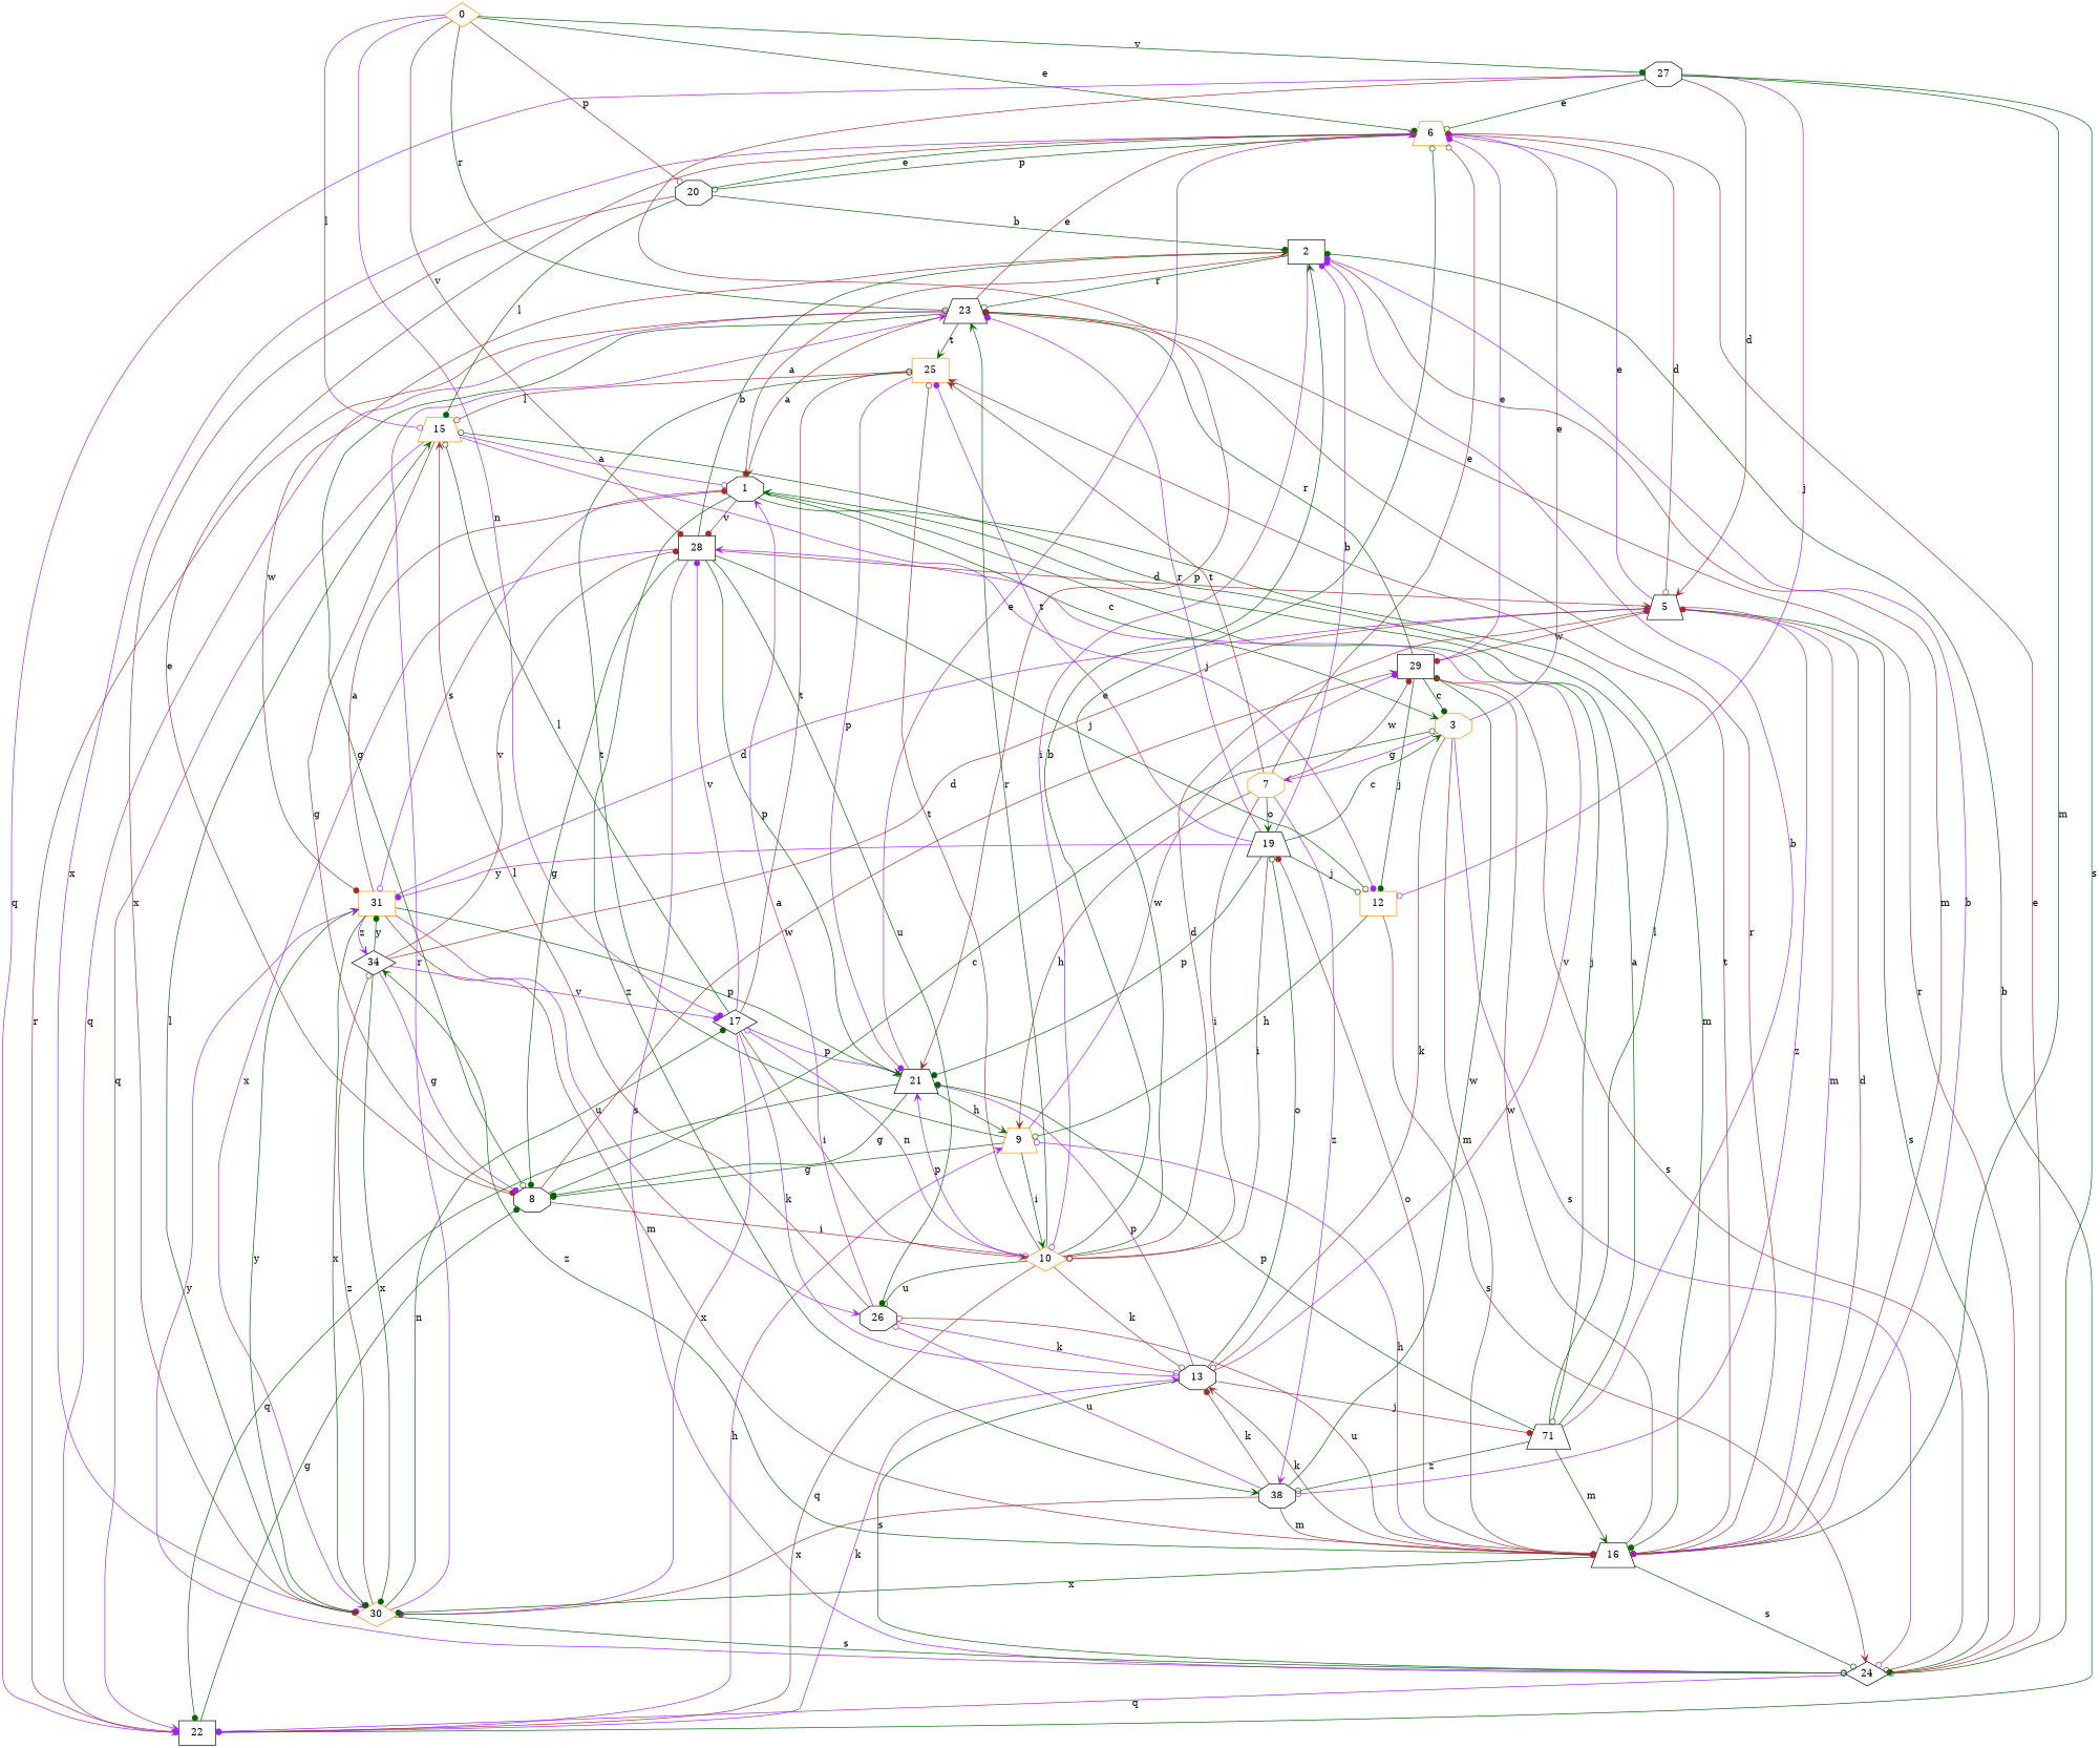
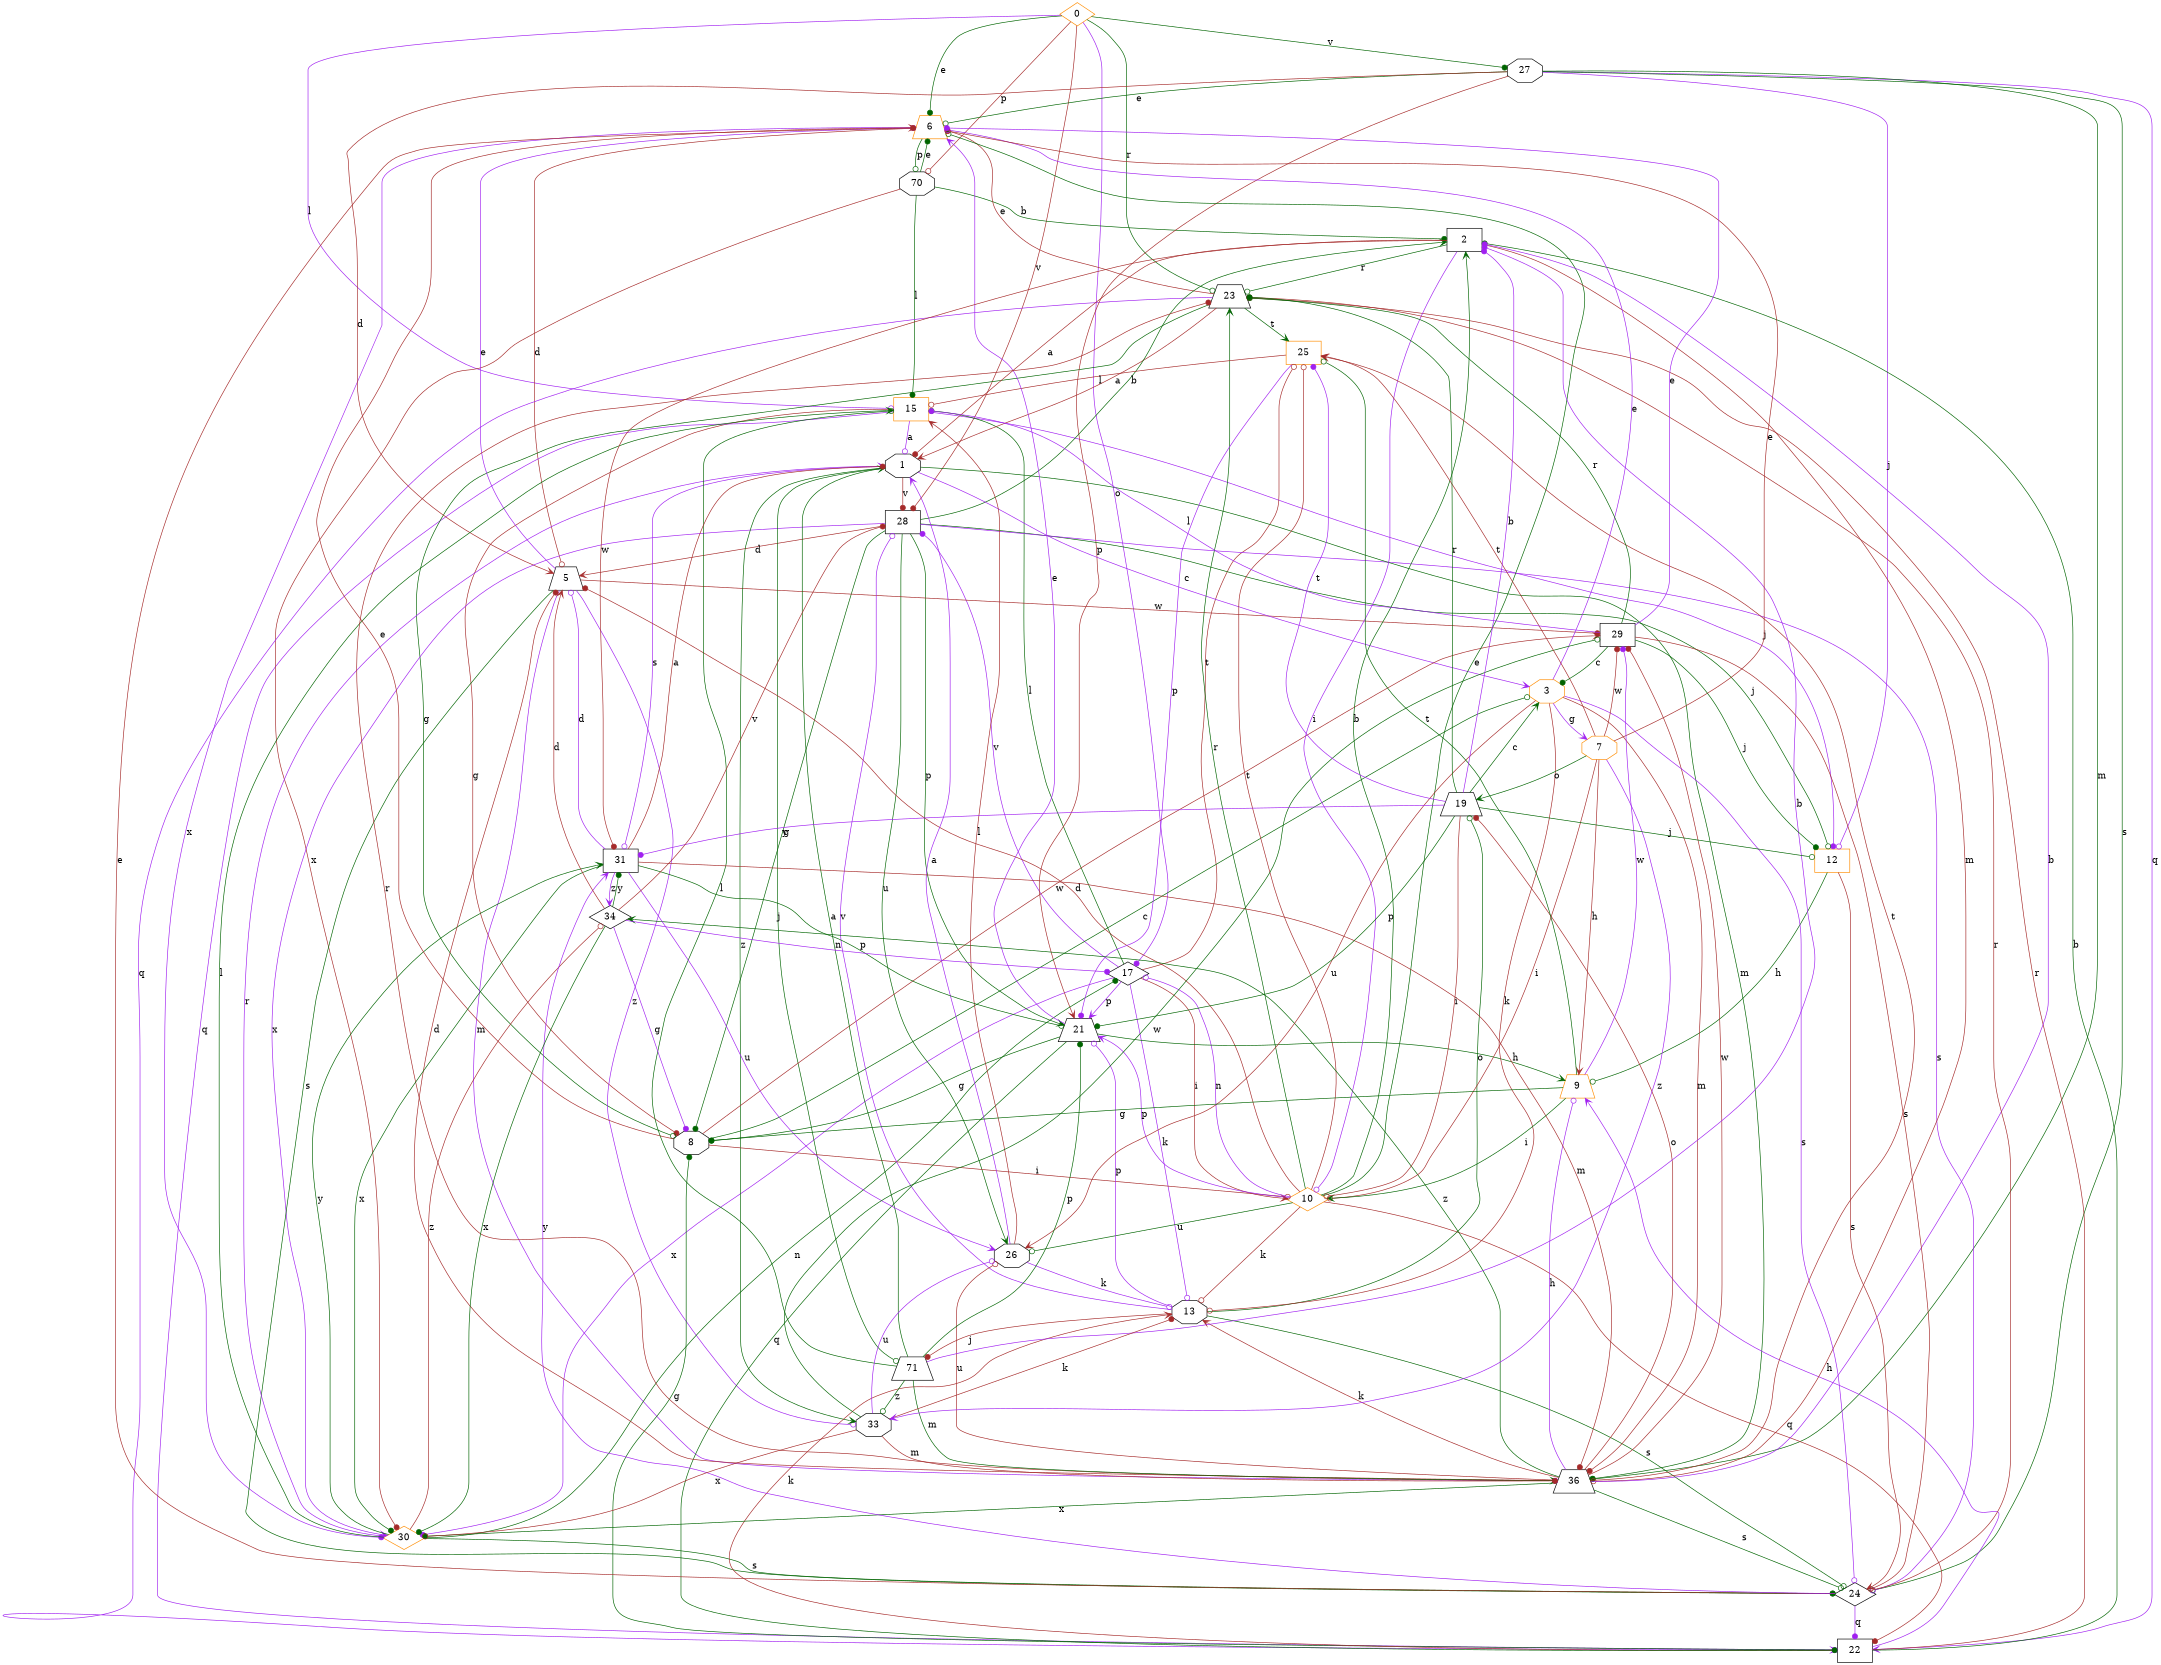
  strict digraph {
    node [color=black shape=trapezium]
    edge [arrowhead=dot color=darkgreen]
    0 [color=darkorange shape=diamond]
    6 [color=darkorange]
-   15 [color=darkorange]
+   15 [color=darkorange shape=box]
    17 [shape=diamond]
-   20 [shape=octagon]
+   20 [shape=octagon label=70]
    23
    27 [shape=octagon]
    28 [shape=box]
    5
    30 [color=darkorange shape=diamond]
    1 [shape=octagon]
    8 [shape=octagon]
    22 [shape=box]
    12 [color=darkorange shape=box]
    10 [color=darkorange shape=diamond]
    13 [shape=octagon]
    25 [color=darkorange shape=box]
    21
    2 [shape=box]
-   16
+   16 [label=36]
    24 [shape=diamond]
    26 [shape=octagon]
    3 [color=darkorange shape=octagon]
    n24 [label=71]
-   31 [color=darkorange shape=box]
-   33 [shape=octagon label=38]
+   31 [shape=box]
+   33 [shape=octagon]
    7 [color=darkorange shape=octagon]
    29 [shape=box]
    9 [color=darkorange]
    19
    34 [shape=diamond]
    0 -> 6 [label=e]
    0 -> 15 [arrowhead=odot color=purple label=l]
-   0 -> 17 [color=purple label=n]
+   0 -> 17 [color=purple label=o]
    0 -> 20 [arrowhead=odot color=brown label=p]
    0 -> 23 [arrowhead=odot label=r]
    0 -> 27 [label=v]
    0 -> 28 [color=brown label=v]
    6 -> 20 [arrowhead=odot label=p]
    6 -> 5 [arrowhead=odot color=brown label=d]
    6 -> 30 [color=purple label=x]
    15 -> 1 [arrowhead=odot color=purple label=a]
    15 -> 8 [color=brown label=g]
    15 -> 22 [arrowhead=vee color=purple label=q]
    15 -> 12 [color=purple label=j]
    17 -> 15 [arrowhead=odot label=l]
    17 -> 28 [color=purple label=v]
    17 -> 30 [color=purple label=x]
    17 -> 10 [arrowhead=vee color=brown label=i]
    17 -> 13 [arrowhead=odot color=purple label=k]
    17 -> 25 [arrowhead=odot color=brown label=t]
    17 -> 21 [arrowhead=vee color=purple label=p]
    20 -> 6 [label=e]
    20 -> 15 [label=l]
    20 -> 30 [color=brown label=x]
    20 -> 2 [label=b]
    23 -> 6 [color=brown label=e]
    23 -> 1 [arrowhead=vee color=brown label=a]
    23 -> 8 [arrowhead=odot label=g]
    23 -> 22 [color=purple label=q]
    23 -> 25 [arrowhead=vee label=t]
    27 -> 6 [arrowhead=odot label=e]
    27 -> 5 [arrowhead=vee color=brown label=d]
    27 -> 22 [arrowhead=vee color=purple label=q]
    27 -> 12 [arrowhead=odot color=purple label=j]
    27 -> 21 [arrowhead=vee color=brown label=p]
    27 -> 16 [arrowhead=odot label=m]
    27 -> 24 [arrowhead=odot label=s]
    28 -> 5 [arrowhead=vee color=brown label=d]
    28 -> 30 [arrowhead=vee color=purple label=x]
    28 -> 8 [label=g]
    28 -> 12 [arrowhead=odot label=j]
    28 -> 21 [arrowhead=vee label=p]
    28 -> 2 [arrowhead=vee label=b]
    28 -> 24 [arrowhead=odot color=purple label=s]
-   28 -> 26 [label=u]
+   28 -> 26 [arrowhead=vee label=u]
    5 -> 6 [arrowhead=odot color=purple label=e]
    5 -> 16 [color=purple label=m]
    5 -> 24 [label=s]
    5 -> 33 [arrowhead=odot color=purple label=z]
    5 -> 29 [color=brown label=w]
    30 -> 15 [arrowhead=vee label=l]
    30 -> 17 [label=n]
-   30 -> 23 [arrowhead=vee color=purple label=r]
+   30 -> 1 [arrowhead=vee color=purple label=r]
    30 -> 24 [arrowhead=odot label=s]
    30 -> 31 [arrowhead=vee label=y]
    30 -> 34 [arrowhead=odot color=brown label=z]
    1 -> 28 [color=brown label=v]
    1 -> 16 [label=m]
-   1 -> 3 [arrowhead=vee label=c]
+   1 -> 3 [arrowhead=vee color=purple label=c]
    1 -> n24 [arrowhead=odot label=j]
    1 -> 31 [arrowhead=odot color=purple label=s]
    1 -> 33 [arrowhead=vee label=z]
    8 -> 6 [arrowhead=vee color=brown label=e]
    8 -> 10 [arrowhead=odot color=brown label=i]
    8 -> 3 [arrowhead=odot label=c]
    8 -> 29 [arrowhead=vee color=brown label=w]
    22 -> 23 [arrowhead=odot color=brown label=r]
    22 -> 8 [label=g]
-   22 -> 13 [arrowhead=vee color=purple label=k]
+   22 -> 13 [arrowhead=vee color=brown label=k]
    22 -> 2 [label=b]
    22 -> 9 [arrowhead=vee color=purple label=h]
    12 -> 24 [arrowhead=vee color=brown label=s]
    12 -> 9 [arrowhead=odot label=h]
    10 -> 6 [arrowhead=odot label=e]
    10 -> 17 [arrowhead=odot color=purple label=n]
    10 -> 23 [arrowhead=vee label=r]
    10 -> 5 [color=brown label=d]
    10 -> 22 [color=brown label=q]
    10 -> 13 [arrowhead=odot color=brown label=k]
    10 -> 25 [arrowhead=odot color=brown label=t]
    10 -> 21 [arrowhead=vee color=purple label=p]
    10 -> 2 [arrowhead=vee label=b]
    10 -> 26 [arrowhead=odot label=u]
-   13 -> 28 [arrowhead=vee color=purple label=v]
+   13 -> 28 [arrowhead=odot color=purple label=v]
    13 -> 21 [arrowhead=odot color=purple label=p]
    13 -> 24 [arrowhead=odot label=s]
    13 -> n24 [color=brown label=j]
    13 -> 19 [arrowhead=odot label=o]
    25 -> 15 [arrowhead=odot color=brown label=l]
    25 -> 21 [color=purple label=p]
    21 -> 6 [arrowhead=vee color=purple label=e]
    21 -> 8 [label=g]
    21 -> 22 [label=q]
    21 -> 9 [arrowhead=vee label=h]
    2 -> 23 [arrowhead=odot label=r]
    2 -> 1 [color=brown label=a]
    2 -> 10 [arrowhead=odot color=purple label=i]
    2 -> 16 [arrowhead=odot color=brown label=m]
    2 -> 31 [color=brown label=w]
    16 -> 23 [color=brown label=r]
    16 -> 5 [color=brown label=d]
    16 -> 30 [label=x]
    16 -> 13 [arrowhead=vee color=brown label=k]
    16 -> 25 [arrowhead=vee color=brown label=t]
    16 -> 2 [color=purple label=b]
    16 -> 24 [arrowhead=odot label=s]
    16 -> 26 [arrowhead=odot color=brown label=u]
    16 -> 29 [color=brown label=w]
    16 -> 9 [arrowhead=odot color=purple label=h]
    16 -> 19 [color=brown label=o]
    16 -> 34 [arrowhead=vee label=z]
    24 -> 6 [color=brown label=e]
    24 -> 23 [color=brown label=r]
    24 -> 22 [color=purple label=q]
    24 -> 31 [arrowhead=vee color=purple label=y]
    26 -> 15 [arrowhead=vee color=brown label=l]
    26 -> 1 [arrowhead=vee color=purple label=a]
    26 -> 13 [arrowhead=odot color=purple label=k]
    3 -> 6 [arrowhead=odot color=purple label=e]
    3 -> 13 [arrowhead=odot color=brown label=k]
    3 -> 16 [color=brown label=m]
    3 -> 24 [arrowhead=odot color=purple label=s]
+   3 -> 26 [arrowhead=vee color=brown label=u]
    3 -> 7 [arrowhead=vee color=purple label=g]
    n24 -> 15 [arrowhead=odot label=l]
    n24 -> 1 [arrowhead=vee label=a]
    n24 -> 21 [label=p]
    n24 -> 2 [color=purple label=b]
    n24 -> 16 [arrowhead=vee label=m]
    n24 -> 33 [arrowhead=odot label=z]
    31 -> 5 [arrowhead=odot color=purple label=d]
    31 -> 30 [label=x]
    31 -> 1 [color=brown label=a]
    31 -> 21 [arrowhead=odot label=p]
    31 -> 16 [color=brown label=m]
    31 -> 26 [arrowhead=vee color=purple label=u]
    31 -> 34 [arrowhead=vee color=purple label=z]
    33 -> 30 [arrowhead=odot color=brown label=x]
    33 -> 13 [color=brown label=k]
    33 -> 16 [color=brown label=m]
    33 -> 26 [arrowhead=odot color=purple label=u]
    33 -> 29 [arrowhead=odot label=w]
    7 -> 6 [arrowhead=odot color=brown label=e]
    7 -> 10 [arrowhead=odot color=brown label=i]
    7 -> 25 [arrowhead=vee color=brown label=t]
    7 -> 33 [arrowhead=vee color=purple label=z]
    7 -> 29 [color=brown label=w]
    7 -> 9 [arrowhead=vee color=brown label=h]
    7 -> 19 [arrowhead=vee label=o]
    29 -> 6 [color=purple label=e]
+   29 -> 15 [color=purple label=l]
    29 -> 23 [arrowhead=odot label=r]
    29 -> 12 [label=j]
    29 -> 24 [arrowhead=odot color=brown label=s]
    29 -> 3 [label=c]
    9 -> 8 [label=g]
    9 -> 10 [arrowhead=vee label=i]
    9 -> 25 [arrowhead=odot label=t]
    9 -> 29 [color=purple label=w]
-   19 -> 23 [color=purple label=r]
+   19 -> 23 [label=r]
    19 -> 12 [arrowhead=odot label=j]
    19 -> 10 [arrowhead=odot color=brown label=i]
    19 -> 25 [color=purple label=t]
    19 -> 21 [label=p]
    19 -> 2 [color=purple label=b]
    19 -> 3 [arrowhead=vee label=c]
    19 -> 31 [color=purple label=y]
-   34 -> 17 [color=purple label=v]
+   34 -> 17 [color=purple label=n]
    34 -> 28 [color=brown label=v]
    34 -> 5 [arrowhead=vee color=brown label=d]
    34 -> 30 [label=x]
    34 -> 8 [color=purple label=g]
    34 -> 31 [label=y]
  }
